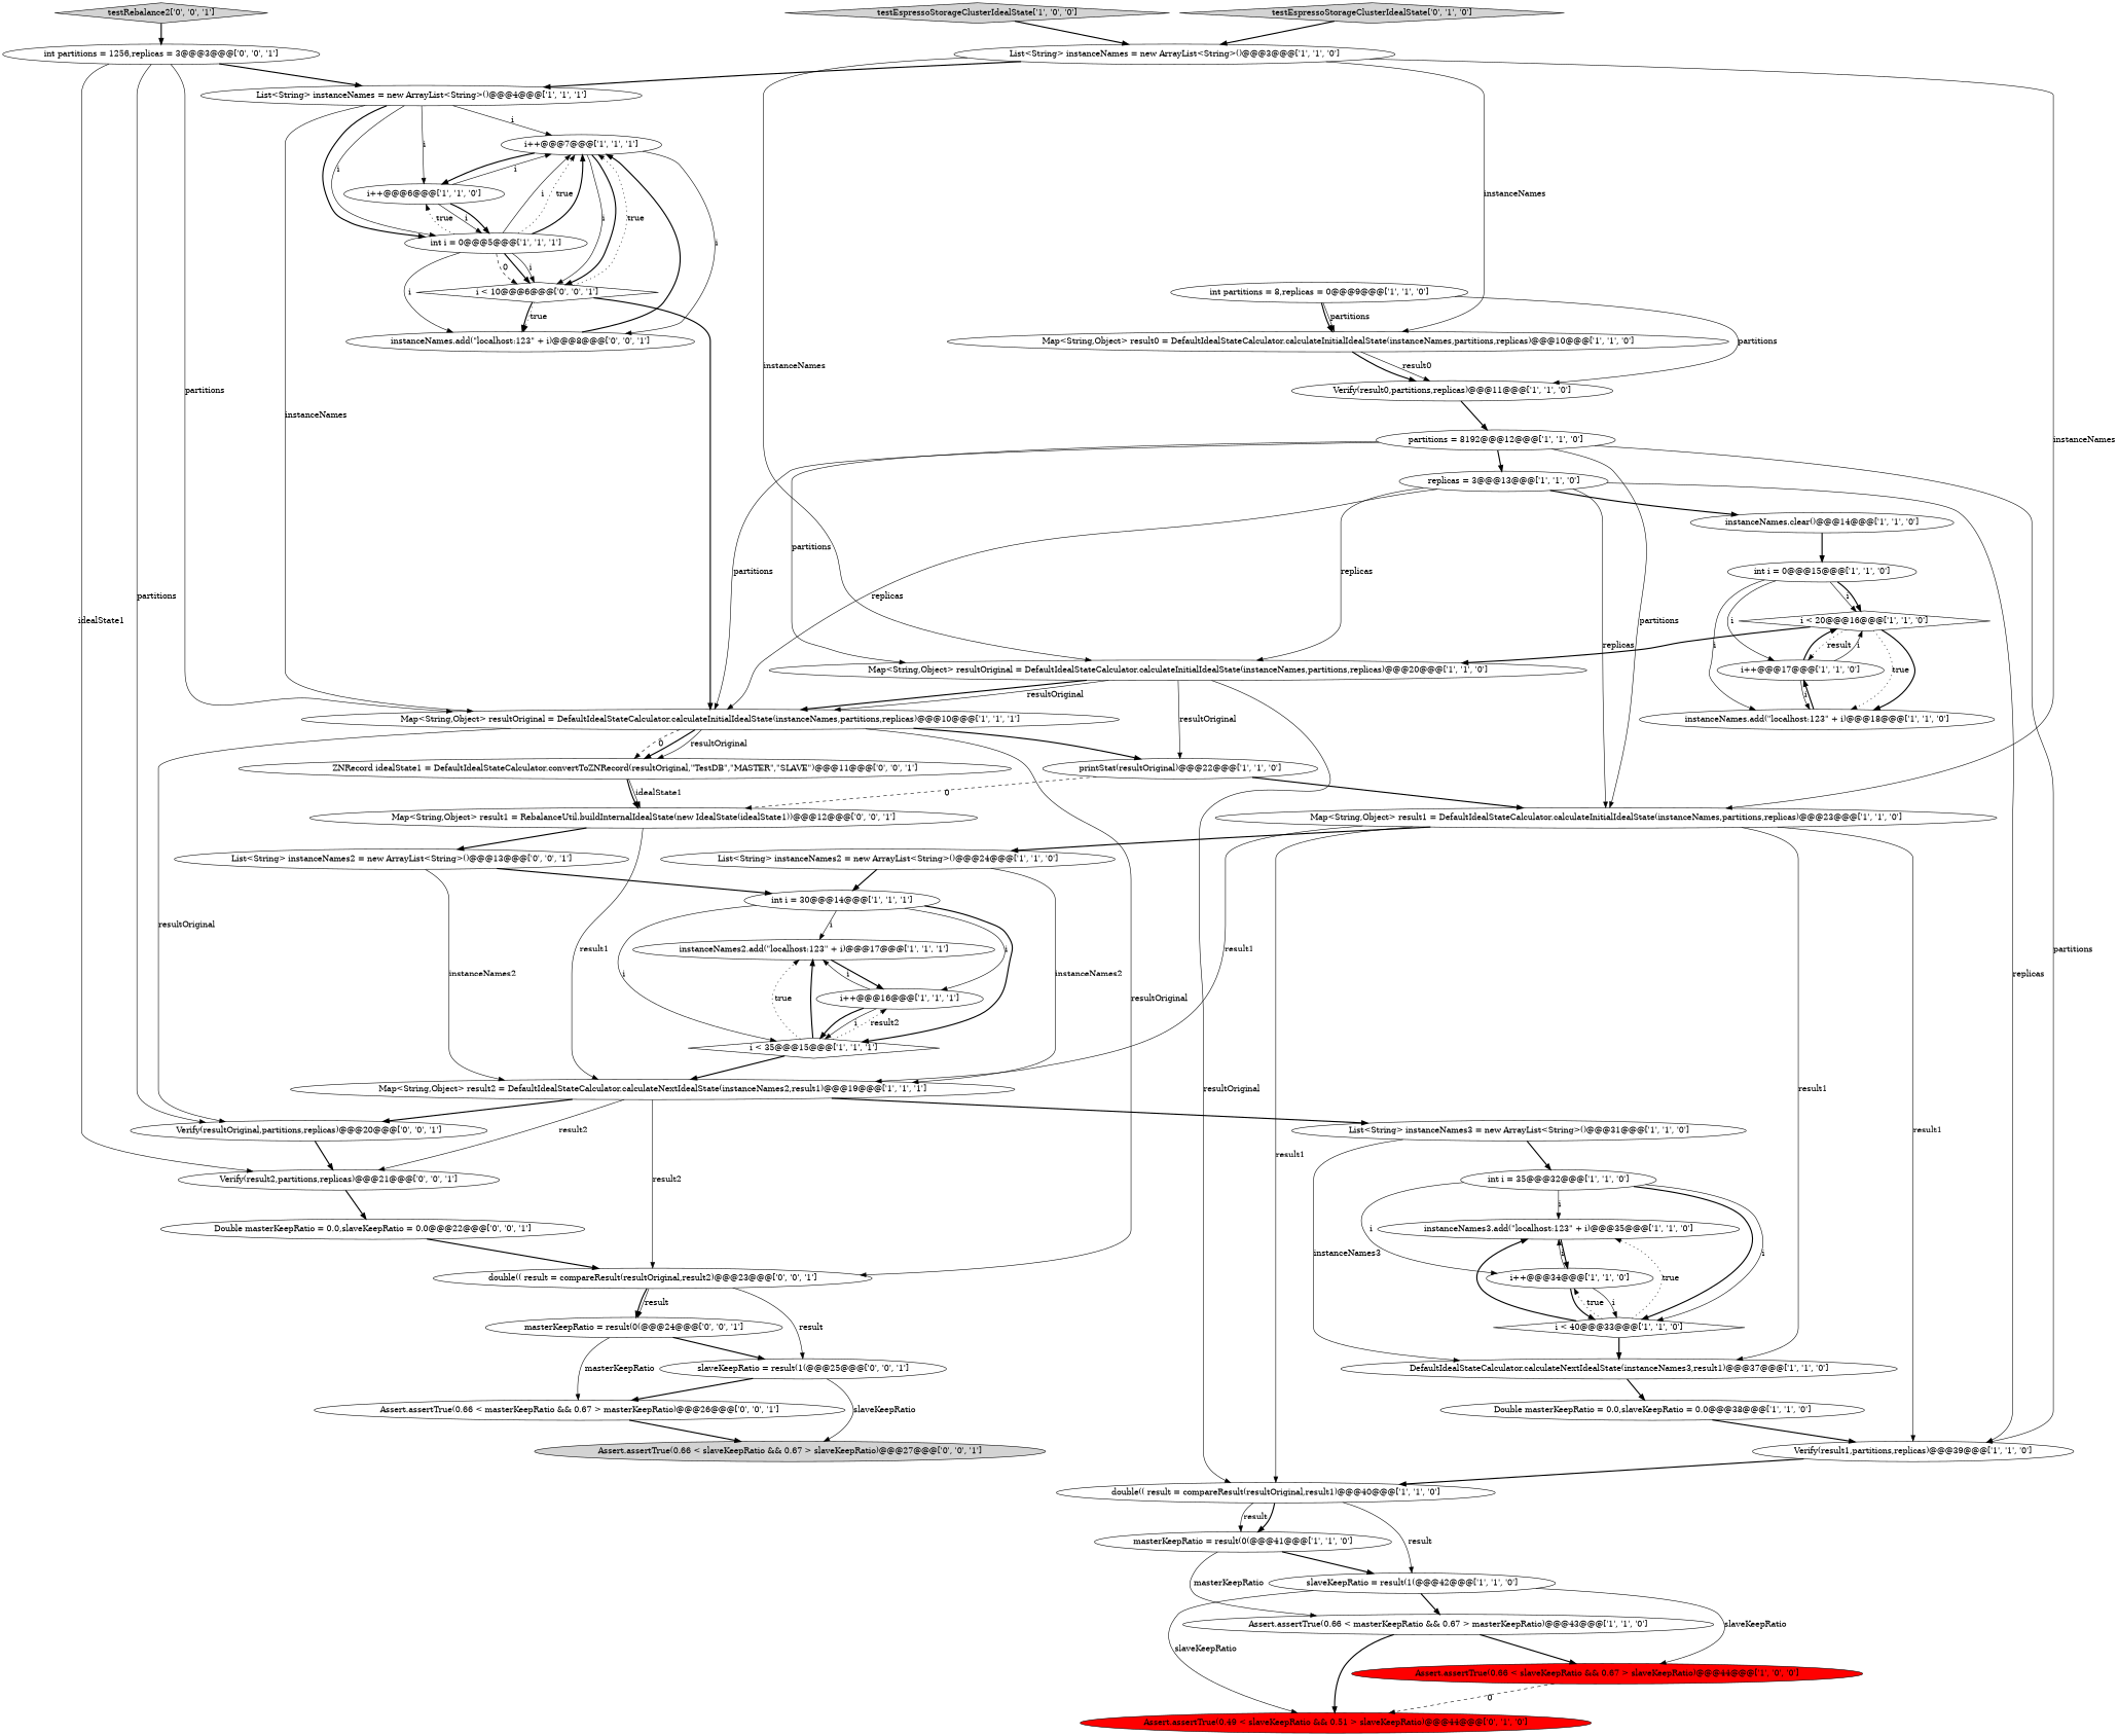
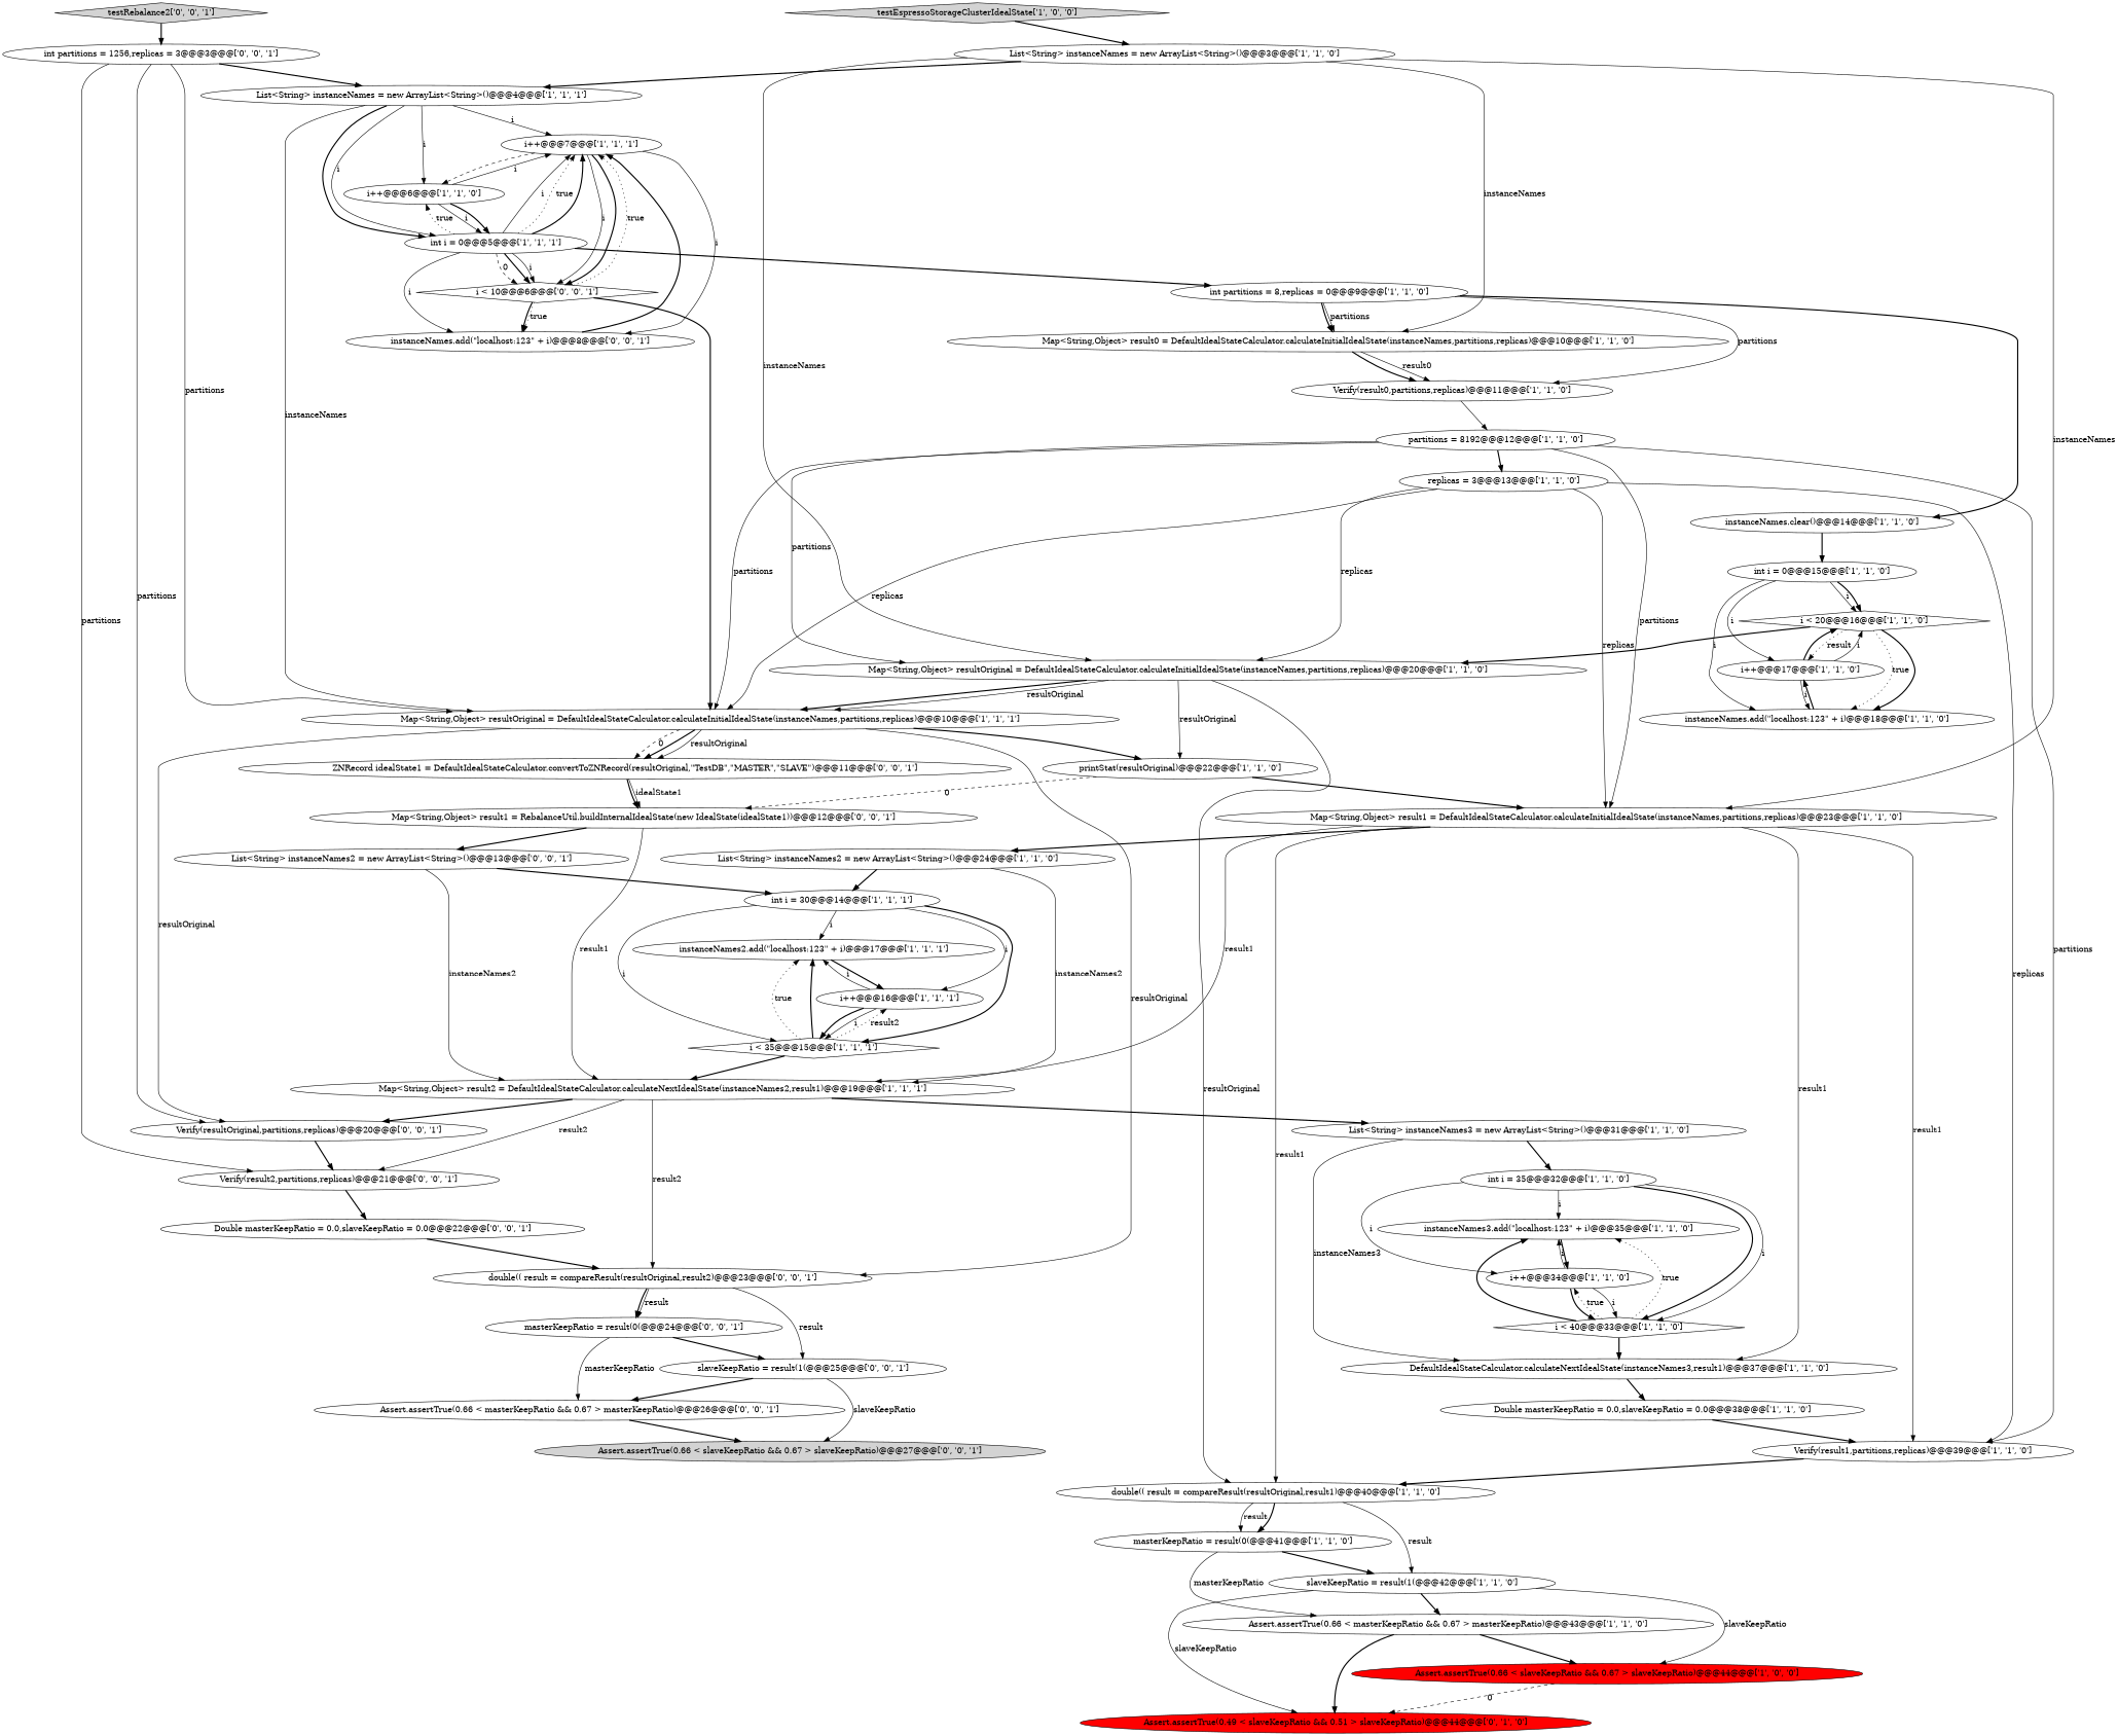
  digraph {
    node [fillcolor=white shape=ellipse style=filled]
    edge [style=solid]
    n1 [label="int i = 35@@@32@@@['1', '1', '0']"]
    n2 [label="instanceNames3.add(\"localhost:123\" + i)@@@35@@@['1', '1', '0']"]
    n3 [label="i++@@@34@@@['1', '1', '0']"]
    n4 [label="i < 40@@@33@@@['1', '1', '0']" shape=diamond]
    n5 [label="DefaultIdealStateCalculator.calculateNextIdealState(instanceNames3,result1)@@@37@@@['1', '1', '0']"]
    n6 [label="i++@@@7@@@['1', '1', '1']"]
    n7 [label="i++@@@6@@@['1', '1', '0']"]
    n8 [label="i < 10@@@6@@@['0', '0', '1']" shape=diamond]
    n9 [label="instanceNames.add(\"localhost:123\" + i)@@@8@@@['0', '0', '1']"]
    n10 [label="int i = 0@@@5@@@['1', '1', '1']"]
    n11 [label="Map<String,Object> resultOriginal = DefaultIdealStateCalculator.calculateInitialIdealState(instanceNames,partitions,replicas)@@@10@@@['1', '1', '1']"]
    n12 [label="int partitions = 8,replicas = 0@@@9@@@['1', '1', '0']"]
    n13 [fillcolor=lightgray label="testEspressoStorageClusterIdealState['1', '0', '0']" shape=diamond]
    n14 [label="List<String> instanceNames = new ArrayList<String>()@@@3@@@['1', '1', '0']"]
    n15 [label="Map<String,Object> result1 = DefaultIdealStateCalculator.calculateInitialIdealState(instanceNames,partitions,replicas)@@@23@@@['1', '1', '0']"]
    n16 [label="Map<String,Object> resultOriginal = DefaultIdealStateCalculator.calculateInitialIdealState(instanceNames,partitions,replicas)@@@20@@@['1', '1', '0']"]
    n17 [label="Map<String,Object> result0 = DefaultIdealStateCalculator.calculateInitialIdealState(instanceNames,partitions,replicas)@@@10@@@['1', '1', '0']"]
    n18 [label="List<String> instanceNames = new ArrayList<String>()@@@4@@@['1', '1', '1']"]
    n19 [label="Verify(result0,partitions,replicas)@@@11@@@['1', '1', '0']"]
    n20 [label="partitions = 8192@@@12@@@['1', '1', '0']"]
    n21 [label="Verify(result1,partitions,replicas)@@@39@@@['1', '1', '0']"]
    n22 [label="replicas = 3@@@13@@@['1', '1', '0']"]
    n23 [label="Assert.assertTrue(0.66 < masterKeepRatio && 0.67 > masterKeepRatio)@@@43@@@['1', '1', '0']"]
    n24 [fillcolor=red label="Assert.assertTrue(0.49 < slaveKeepRatio && 0.51 > slaveKeepRatio)@@@44@@@['0', '1', '0']"]
    n25 [fillcolor=red label="Assert.assertTrue(0.66 < slaveKeepRatio && 0.67 > slaveKeepRatio)@@@44@@@['1', '0', '0']"]
    n26 [fillcolor=lightgray label="testRebalance2['0', '0', '1']" shape=diamond]
    n27 [label="int partitions = 1256,replicas = 3@@@3@@@['0', '0', '1']"]
    n28 [label="Verify(result2,partitions,replicas)@@@21@@@['0', '0', '1']"]
    n29 [label="Verify(resultOriginal,partitions,replicas)@@@20@@@['0', '0', '1']"]
    n30 [label="Assert.assertTrue(0.66 < masterKeepRatio && 0.67 > masterKeepRatio)@@@26@@@['0', '0', '1']"]
    n31 [fillcolor=lightgray label="Assert.assertTrue(0.66 < slaveKeepRatio && 0.67 > slaveKeepRatio)@@@27@@@['0', '0', '1']"]
    n32 [label="List<String> instanceNames2 = new ArrayList<String>()@@@24@@@['1', '1', '0']"]
    n33 [label="int i = 30@@@14@@@['1', '1', '1']"]
    n34 [label="Map<String,Object> result2 = DefaultIdealStateCalculator.calculateNextIdealState(instanceNames2,result1)@@@19@@@['1', '1', '1']"]
    n35 [label="instanceNames2.add(\"localhost:123\" + i)@@@17@@@['1', '1', '1']"]
    n36 [label="i < 35@@@15@@@['1', '1', '1']" shape=diamond]
    n37 [label="i++@@@16@@@['1', '1', '1']"]
    n38 [label="double(( result = compareResult(resultOriginal,result2)@@@23@@@['0', '0', '1']"]
    n39 [label="List<String> instanceNames3 = new ArrayList<String>()@@@31@@@['1', '1', '0']"]
    n40 [label="int i = 0@@@15@@@['1', '1', '0']"]
    n41 [label="i < 20@@@16@@@['1', '1', '0']" shape=diamond]
    n42 [label="i++@@@17@@@['1', '1', '0']"]
    n43 [label="instanceNames.add(\"localhost:123\" + i)@@@18@@@['1', '1', '0']"]
    n44 [label="double(( result = compareResult(resultOriginal,result1)@@@40@@@['1', '1', '0']"]
    n45 [label="slaveKeepRatio = result(1(@@@42@@@['1', '1', '0']"]
    n46 [label="masterKeepRatio = result(0(@@@41@@@['1', '1', '0']"]
    n47 [label="List<String> instanceNames2 = new ArrayList<String>()@@@13@@@['0', '0', '1']"]
    n48 [label="ZNRecord idealState1 = DefaultIdealStateCalculator.convertToZNRecord(resultOriginal,\"TestDB\",\"MASTER\",\"SLAVE\")@@@11@@@['0', '0', '1']"]
    n49 [label="printStat(resultOriginal)@@@22@@@['1', '1', '0']"]
    n50 [label="instanceNames.clear()@@@14@@@['1', '1', '0']"]
    n51 [label="Double masterKeepRatio = 0.0,slaveKeepRatio = 0.0@@@22@@@['0', '0', '1']"]
    n52 [label="masterKeepRatio = result(0(@@@24@@@['0', '0', '1']"]
    n53 [label="slaveKeepRatio = result(1(@@@25@@@['0', '0', '1']"]
    n54 [label="Map<String,Object> result1 = RebalanceUtil.buildInternalIdealState(new IdealState(idealState1))@@@12@@@['0', '0', '1']"]
    n55 [label="Double masterKeepRatio = 0.0,slaveKeepRatio = 0.0@@@38@@@['1', '1', '0']"]
-   n56 [fillcolor=lightgray label="testEspressoStorageClusterIdealState['0', '1', '0']" shape=diamond]
    n1 -> n2 [label=i]
    n1 -> n3 [label=i]
    n1 -> n4 [style=bold]
    n1 -> n4 [label=i]
    n2 -> n3 [style=bold]
    n3 -> n2 [label=i]
    n3 -> n4 [label=i]
    n3 -> n4 [style=bold]
    n4 -> n2 [label=true style=dotted]
    n4 -> n2 [style=bold]
    n4 -> n3 [label=true style=dotted]
    n4 -> n5 [style=bold]
    n5 -> n55 [style=bold]
-   n6 -> n7 [style=bold]
+   n6 -> n7 [style=dashed]
    n6 -> n8 [label=i]
    n6 -> n8 [style=bold]
    n6 -> n9 [label=i]
    n7 -> n6 [label=i]
    n7 -> n10 [label=i]
    n7 -> n10 [style=bold]
    n8 -> n6 [label=true style=dotted]
    n8 -> n9 [label=true style=dotted]
    n8 -> n9 [style=bold]
    n8 -> n11 [style=bold]
    n9 -> n6 [style=bold]
    n10 -> n6 [label=true style=dotted]
    n10 -> n6 [label=i]
    n10 -> n6 [style=bold]
    n10 -> n7 [label=true style=dotted]
    n10 -> n8 [label=0 style=dashed]
    n10 -> n8 [style=bold]
    n10 -> n8 [label=i]
    n10 -> n9 [label=i]
+   n10 -> n12 [style=bold]
    n11 -> n29 [label=resultOriginal]
    n11 -> n38 [label=resultOriginal]
    n11 -> n48 [label=0 style=dashed]
    n11 -> n48 [style=bold]
    n11 -> n48 [label=resultOriginal]
    n11 -> n49 [style=bold]
    n12 -> n17 [style=bold]
    n12 -> n17 [label=partitions]
    n12 -> n19 [label=partitions]
    n13 -> n14 [style=bold]
    n14 -> n15 [label=instanceNames]
    n14 -> n16 [label=instanceNames]
    n14 -> n17 [label=instanceNames]
    n14 -> n18 [style=bold]
    n15 -> n5 [label=result1]
    n15 -> n21 [label=result1]
    n15 -> n32 [style=bold]
    n15 -> n34 [label=result1]
    n15 -> n44 [label=result1]
    n16 -> n11 [style=bold]
    n16 -> n11 [label=resultOriginal]
    n16 -> n44 [label=resultOriginal]
    n16 -> n49 [label=resultOriginal]
    n17 -> n19 [label=result0]
    n17 -> n19 [style=bold]
    n18 -> n6 [label=i]
    n18 -> n7 [label=i]
    n18 -> n10 [label=i]
    n18 -> n10 [style=bold]
    n18 -> n11 [label=instanceNames]
-   n19 -> n20 [style=bold]
+   n19 -> n20
    n20 -> n11 [label=partitions]
    n20 -> n15 [label=partitions]
    n20 -> n16 [label=partitions]
    n20 -> n21 [label=partitions]
    n20 -> n22 [style=bold]
    n21 -> n44 [style=bold]
    n22 -> n11 [label=replicas]
    n22 -> n15 [label=replicas]
    n22 -> n16 [label=replicas]
    n22 -> n21 [label=replicas]
-   n22 -> n50 [style=bold]
+   n12 -> n50 [style=bold]
    n23 -> n24 [style=bold]
    n23 -> n25 [style=bold]
    n25 -> n24 [label=0 style=dashed]
    n26 -> n27 [style=bold]
    n27 -> n11 [label=partitions]
    n27 -> n18 [style=bold]
-   n27 -> n28 [label=idealState1]
+   n27 -> n28 [label=partitions]
    n27 -> n29 [label=partitions]
    n28 -> n51 [style=bold]
    n29 -> n28 [style=bold]
    n30 -> n31 [style=bold]
    n32 -> n33 [style=bold]
    n32 -> n34 [label=instanceNames2]
    n33 -> n35 [label=i]
    n33 -> n36 [style=bold]
    n33 -> n36 [label=i]
    n33 -> n37 [label=i]
    n34 -> n28 [label=result2]
    n34 -> n29 [style=bold]
    n34 -> n38 [label=result2]
    n34 -> n39 [style=bold]
    n35 -> n37 [style=bold]
    n36 -> n34 [style=bold]
    n36 -> n35 [label=true style=dotted]
    n36 -> n35 [style=bold]
    n36 -> n37 [label=result2 style=dotted]
    n37 -> n35 [label=i]
    n37 -> n36 [label=i]
    n37 -> n36 [style=bold]
    n38 -> n52 [label=result]
    n38 -> n52 [style=bold]
    n38 -> n53 [label=result]
    n39 -> n1 [style=bold]
    n39 -> n5 [label=instanceNames3]
    n40 -> n41 [label=i]
    n40 -> n41 [style=bold]
    n40 -> n42 [label=i]
    n40 -> n43 [label=i]
    n41 -> n16 [style=bold]
    n41 -> n42 [label=result style=dotted]
    n41 -> n43 [label=true style=dotted]
    n41 -> n43 [style=bold]
    n42 -> n41 [label=i]
    n42 -> n41 [style=bold]
    n42 -> n43 [label=i]
    n43 -> n42 [style=bold]
    n44 -> n45 [label=result]
    n44 -> n46 [label=result]
    n44 -> n46 [style=bold]
    n45 -> n23 [style=bold]
    n45 -> n24 [label=slaveKeepRatio]
    n45 -> n25 [label=slaveKeepRatio]
    n46 -> n23 [label=masterKeepRatio]
    n46 -> n45 [style=bold]
    n47 -> n33 [style=bold]
    n47 -> n34 [label=instanceNames2]
    n48 -> n54 [style=bold]
    n48 -> n54 [label=idealState1]
    n49 -> n15 [style=bold]
    n49 -> n54 [label=0 style=dashed]
    n50 -> n40 [style=bold]
    n51 -> n38 [style=bold]
    n52 -> n30 [label=masterKeepRatio]
    n52 -> n53 [style=bold]
    n53 -> n30 [style=bold]
    n53 -> n31 [label=slaveKeepRatio]
    n54 -> n34 [label=result1]
    n54 -> n47 [style=bold]
    n55 -> n21 [style=bold]
-   n56 -> n14 [style=bold]
  }
